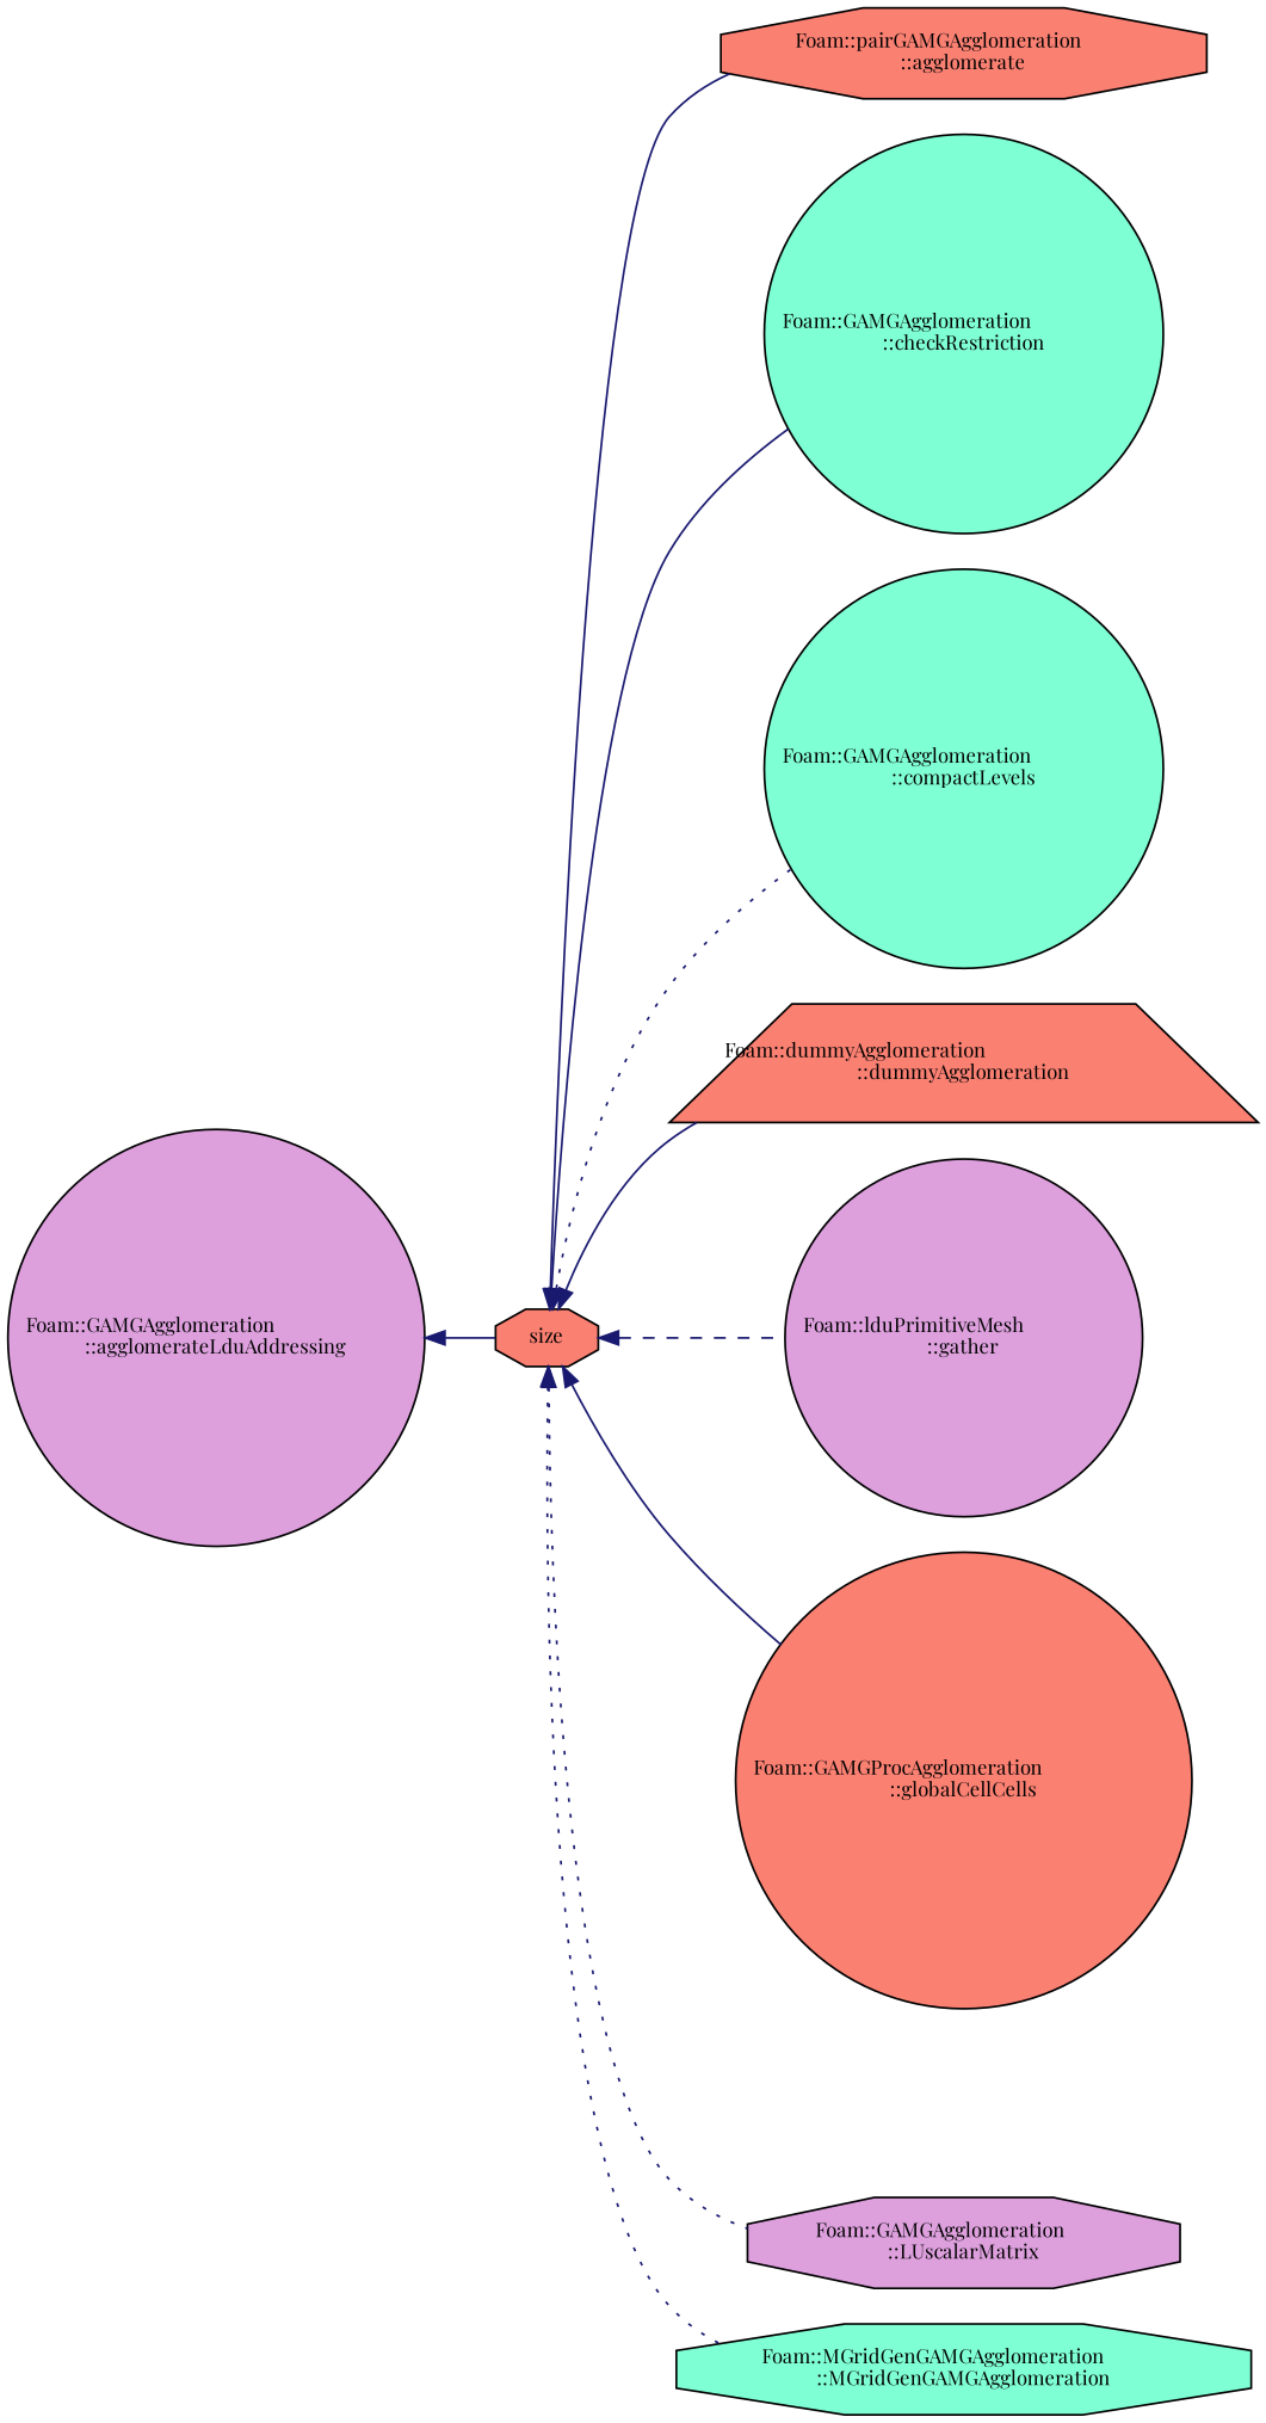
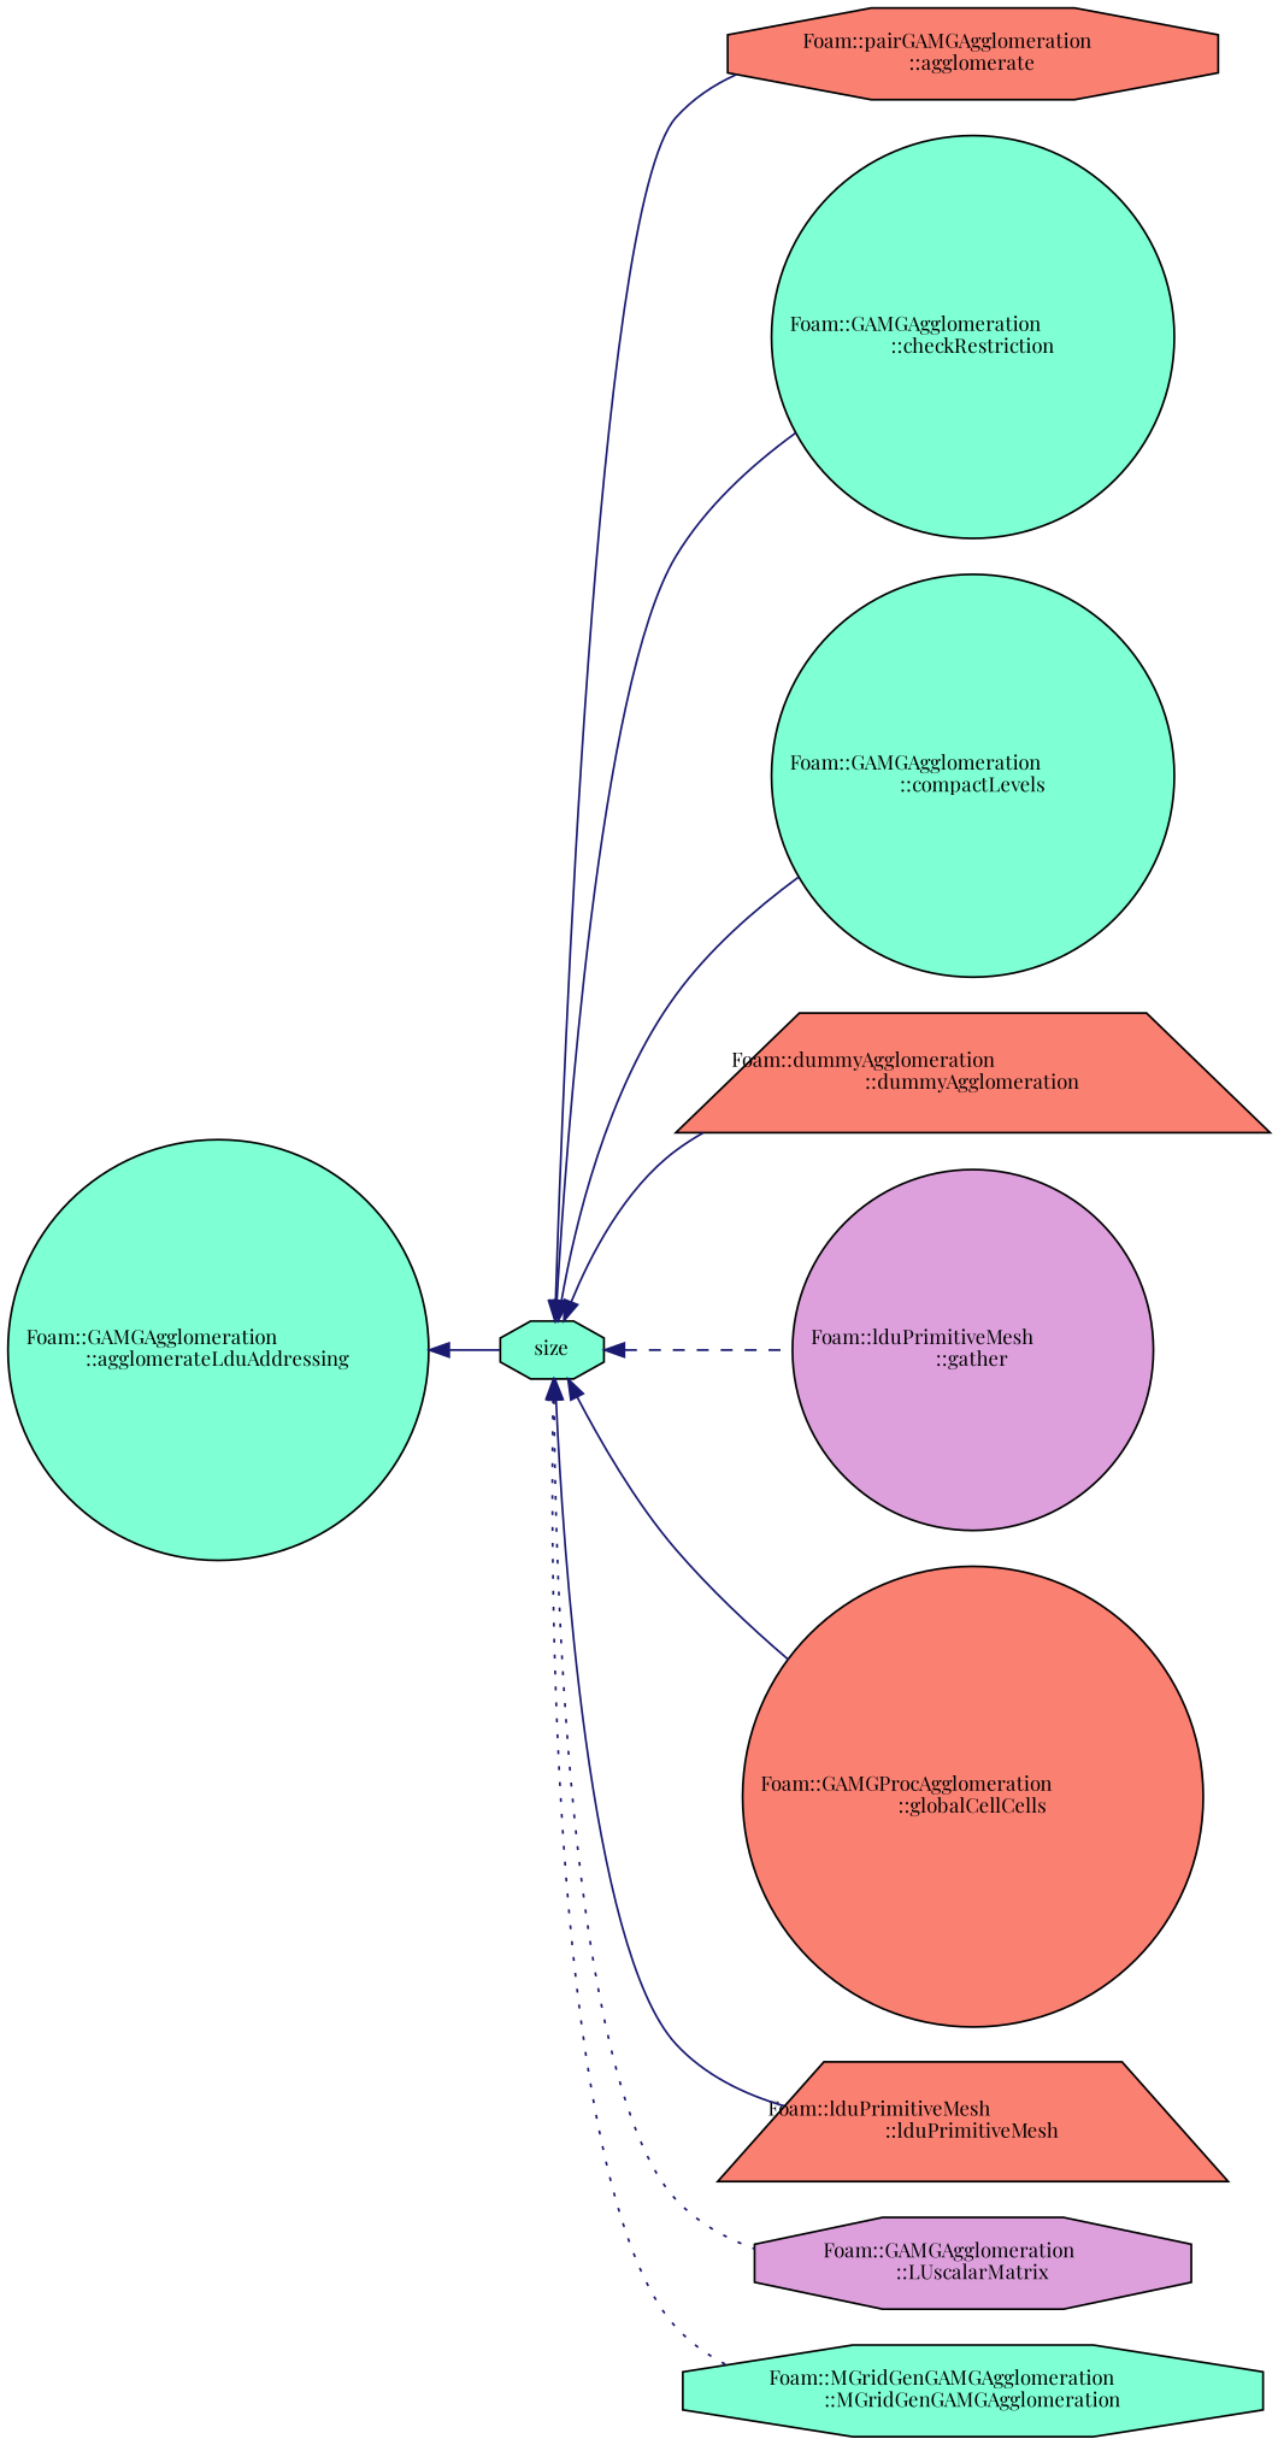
  digraph {
    fontname="Playfair Display"
    rankdir=LR
    node [color=black fillcolor=salmon fontname="Playfair Display" fontsize=10 shape=circle style=filled]
    edge [color=midnightblue dir=back fontname="Playfair Display" fontsize=10 labelfontname=FreeSans labelfontsize=10 style=solid]
-   n1 [fontcolor=black height=0.2 label=size shape=octagon width=0.4]
+   n1 [fillcolor=aquamarine fontcolor=black height=0.2 label=size shape=octagon width=0.4]
    n2 [height=0.2 label="Foam::pairGAMGAgglomeration\l::agglomerate" shape=octagon width=0.4]
    n3 [fillcolor=aquamarine height=0.2 label="Foam::GAMGAgglomeration\l::checkRestriction" width=0.4]
    n4 [fillcolor=aquamarine height=0.2 label="Foam::GAMGAgglomeration\l::compactLevels" width=0.4]
    n5 [height=0.2 label="Foam::dummyAgglomeration\l::dummyAgglomeration" shape=trapezium width=0.4]
    n6 [fillcolor=plum height=0.2 label="Foam::lduPrimitiveMesh\l::gather" width=0.4]
    n7 [height=0.2 label="Foam::GAMGProcAgglomeration\l::globalCellCells" width=0.4]
+   n8 [height=0.2 label="Foam::lduPrimitiveMesh\l::lduPrimitiveMesh" shape=trapezium width=0.4]
    n9 [fillcolor=plum height=0.2 label="Foam::GAMGAgglomeration\l::LUscalarMatrix" shape=octagon width=0.4]
    n10 [fillcolor=aquamarine height=0.2 label="Foam::MGridGenGAMGAgglomeration\l::MGridGenGAMGAgglomeration" shape=octagon width=0.4]
-   n11 [fillcolor=plum height=0.2 label="Foam::GAMGAgglomeration\l::agglomerateLduAddressing" width=0.4]
+   n11 [fillcolor=aquamarine height=0.2 label="Foam::GAMGAgglomeration\l::agglomerateLduAddressing" width=0.4]
    n1 -> n2
    n1 -> n3
-   n1 -> n4 [style=dotted]
+   n1 -> n4
    n1 -> n5
    n1 -> n6 [style=dashed]
    n1 -> n7
+   n1 -> n8
    n1 -> n9 [style=dotted]
    n1 -> n10 [style=dotted]
    n11 -> n1
  }
